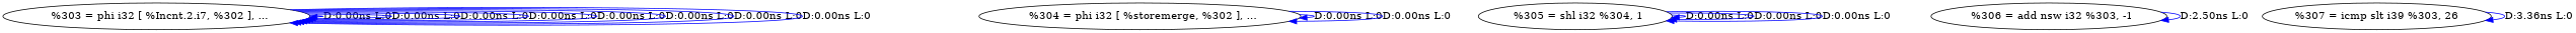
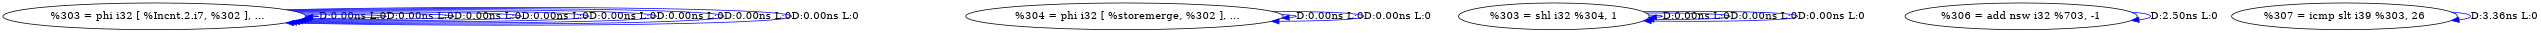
  digraph {
    edge [color=blue]
    n1 [label="  %303 = phi i32 [ %Incnt.2.i7, %302 ], ..."]
    n2 [label="  %304 = phi i32 [ %storemerge, %302 ], ..."]
-   n3 [label="  %305 = shl i32 %304, 1"]
-   n4 [label="  %306 = add nsw i32 %303, -1"]
+   n3 [label="%303 = shl i32 %304, 1"]
+   n4 [label="%306 = add nsw i32 %703, -1"]
    n5 [label="%307 = icmp slt i39 %303, 26"]
    n1 -> n1 [label="D:0.00ns L:0"]
    n1 -> n1 [label="D:0.00ns L:0"]
    n1 -> n1 [label="D:0.00ns L:0"]
    n1 -> n1 [label="D:0.00ns L:0"]
    n1 -> n1 [label="D:0.00ns L:0"]
    n1 -> n1 [label="D:0.00ns L:0"]
    n1 -> n1 [label="D:0.00ns L:0"]
    n1 -> n1 [label="D:0.00ns L:0"]
    n2 -> n2 [label="D:0.00ns L:0"]
    n2 -> n2 [label="D:0.00ns L:0"]
    n3 -> n3 [label="D:0.00ns L:0"]
    n3 -> n3 [label="D:0.00ns L:0"]
    n3 -> n3 [label="D:0.00ns L:0"]
    n4 -> n4 [label="D:2.50ns L:0"]
    n5 -> n5 [label="D:3.36ns L:0"]
  }
